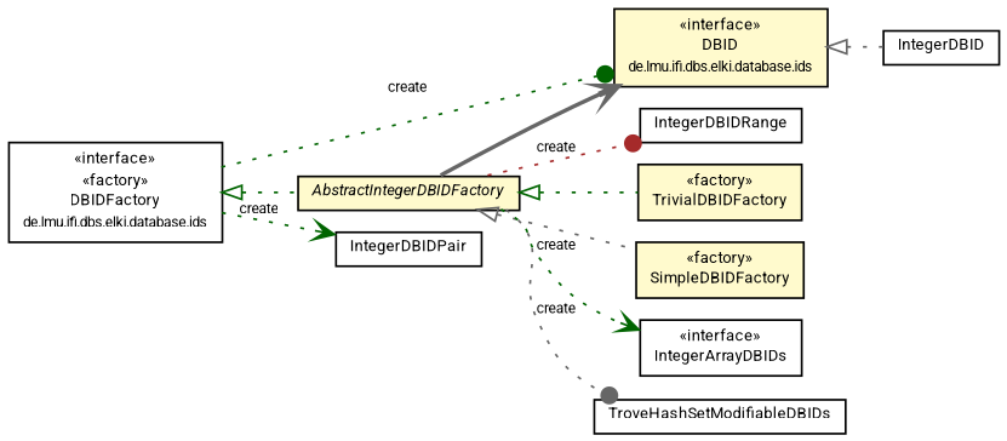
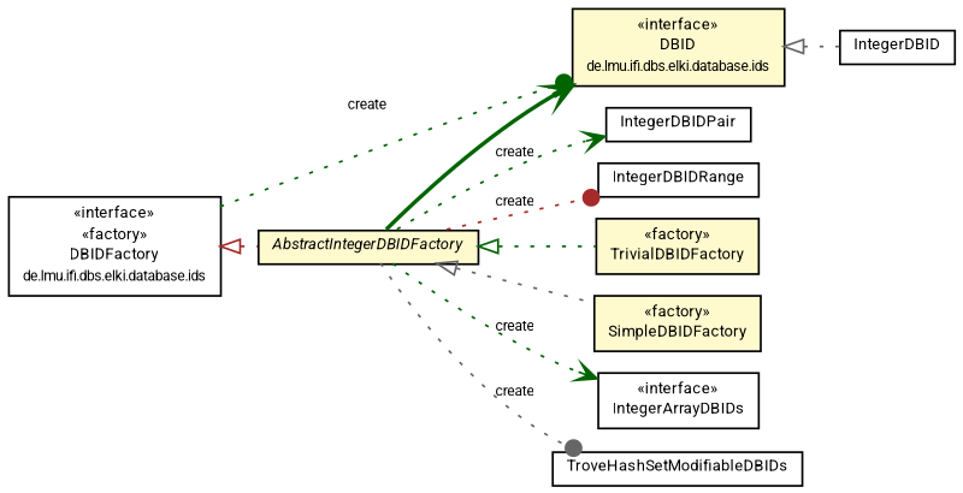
  digraph {
    nodesep=0.15
    rankdir=LR
    ranksep=0.25
    node [fontcolor=black fontname=Roboto fontsize=8 margin=0 shape=plaintext]
    edge [color=darkgreen fontname=Roboto fontsize=7 labelfontname=Roboto labelfontsize=7 style=dotted weight=1]
    n1 [height=0 label=<<table title="de.lmu.ifi.dbs.elki.database.ids.DBID" border="0" cellborder="1" cellspacing="0" cellpadding="2" bgcolor="LemonChiffon" href="../DBID.html" target="_parent"> 		<tr><td><table border="0" cellspacing="0" cellpadding="1"> 		<tr><td align="center" balign="center"> &#171;interface&#187; </td></tr> 		<tr><td align="center" balign="center"> <font face="Roboto">DBID</font> </td></tr> 		<tr><td align="center" balign="center"> <font face="Roboto" point-size="7.0">de.lmu.ifi.dbs.elki.database.ids</font> </td></tr> 		</table></td></tr> 		</table>> width=0]
    n2 [height=0 label=<<table title="de.lmu.ifi.dbs.elki.database.ids.integer.IntegerDBID" border="0" cellborder="1" cellspacing="0" cellpadding="2" href="IntegerDBID.html" target="_parent"> 		<tr><td><table border="0" cellspacing="0" cellpadding="1"> 		<tr><td align="center" balign="center"> <font face="Roboto">IntegerDBID</font> </td></tr> 		</table></td></tr> 		</table>> width=0]
    n3 [height=0 label=<<table title="de.lmu.ifi.dbs.elki.database.ids.DBIDFactory" border="0" cellborder="1" cellspacing="0" cellpadding="2" href="../DBIDFactory.html" target="_parent"> 		<tr><td><table border="0" cellspacing="0" cellpadding="1"> 		<tr><td align="center" balign="center"> &#171;interface&#187; </td></tr> 		<tr><td align="center" balign="center"> &#171;factory&#187; </td></tr> 		<tr><td align="center" balign="center"> <font face="Roboto">DBIDFactory</font> </td></tr> 		<tr><td align="center" balign="center"> <font face="Roboto" point-size="7.0">de.lmu.ifi.dbs.elki.database.ids</font> </td></tr> 		</table></td></tr> 		</table>> width=0]
    n4 [height=0 label=<<table title="de.lmu.ifi.dbs.elki.database.ids.integer.AbstractIntegerDBIDFactory" border="0" cellborder="1" cellspacing="0" cellpadding="2" bgcolor="lemonChiffon" href="AbstractIntegerDBIDFactory.html" target="_parent"> 		<tr><td><table border="0" cellspacing="0" cellpadding="1"> 		<tr><td align="center" balign="center"> <font face="Roboto"><i>AbstractIntegerDBIDFactory</i></font> </td></tr> 		</table></td></tr> 		</table>> width=0]
    n5 [height=0 label=<<table title="de.lmu.ifi.dbs.elki.database.ids.integer.IntegerDBIDPair" border="0" cellborder="1" cellspacing="0" cellpadding="2" href="IntegerDBIDPair.html" target="_parent"> 		<tr><td><table border="0" cellspacing="0" cellpadding="1"> 		<tr><td align="center" balign="center"> <font face="Roboto">IntegerDBIDPair</font> </td></tr> 		</table></td></tr> 		</table>> width=0]
    n6 [height=0 label=<<table title="de.lmu.ifi.dbs.elki.database.ids.integer.IntegerDBIDRange" border="0" cellborder="1" cellspacing="0" cellpadding="2" href="IntegerDBIDRange.html" target="_parent"> 		<tr><td><table border="0" cellspacing="0" cellpadding="1"> 		<tr><td align="center" balign="center"> <font face="Roboto">IntegerDBIDRange</font> </td></tr> 		</table></td></tr> 		</table>> width=0]
    n7 [height=0 label=<<table title="de.lmu.ifi.dbs.elki.database.ids.integer.TrivialDBIDFactory" border="0" cellborder="1" cellspacing="0" cellpadding="2" bgcolor="LemonChiffon" href="TrivialDBIDFactory.html" target="_parent"> 		<tr><td><table border="0" cellspacing="0" cellpadding="1"> 		<tr><td align="center" balign="center"> &#171;factory&#187; </td></tr> 		<tr><td align="center" balign="center"> <font face="Roboto">TrivialDBIDFactory</font> </td></tr> 		</table></td></tr> 		</table>> width=0]
    n8 [height=0 label=<<table title="de.lmu.ifi.dbs.elki.database.ids.integer.SimpleDBIDFactory" border="0" cellborder="1" cellspacing="0" cellpadding="2" bgcolor="LemonChiffon" href="SimpleDBIDFactory.html" target="_parent"> 		<tr><td><table border="0" cellspacing="0" cellpadding="1"> 		<tr><td align="center" balign="center"> &#171;factory&#187; </td></tr> 		<tr><td align="center" balign="center"> <font face="Roboto">SimpleDBIDFactory</font> </td></tr> 		</table></td></tr> 		</table>> width=0]
    n9 [height=0 label=<<table title="de.lmu.ifi.dbs.elki.database.ids.integer.IntegerArrayDBIDs" border="0" cellborder="1" cellspacing="0" cellpadding="2" href="IntegerArrayDBIDs.html" target="_parent"> 		<tr><td><table border="0" cellspacing="0" cellpadding="1"> 		<tr><td align="center" balign="center"> &#171;interface&#187; </td></tr> 		<tr><td align="center" balign="center"> <font face="Roboto">IntegerArrayDBIDs</font> </td></tr> 		</table></td></tr> 		</table>> width=0]
    n10 [height=0 label=<<table title="TroveHashSetModifiableDBIDs" border="0" cellborder="1" cellspacing="0" cellpadding="2" href="http://docs.oracle.com/javase/7/docs/api/TroveHashSetModifiableDBIDs.html" target="_parent"> 		<tr><td><table border="0" cellspacing="0" cellpadding="1"> 		<tr><td align="center" balign="center"> <font face="Roboto">TroveHashSetModifiableDBIDs</font> </td></tr> 		</table></td></tr> 		</table>> width=0]
    n1 -> n2 [arrowtail=empty color=gray40 dir=back weight=9]
    n3 -> n1 [arrowhead=dot label=create]
-   n3 -> n4 [arrowtail=empty dir=back weight=9]
-   n4 -> n1 [arrowhead=vee color=gray40 style=bold]
-   n3 -> n5 [arrowhead=vee label=create]
+   n3 -> n4 [arrowtail=empty color=brown dir=back weight=9]
+   n4 -> n1 [arrowhead=vee style=bold]
+   n4 -> n5 [arrowhead=vee label=create]
    n4 -> n6 [arrowhead=dot color=brown label=create]
    n4 -> n7 [arrowtail=empty dir=back weight=10]
    n4 -> n8 [arrowtail=empty color=gray40 dir=back weight=10]
    n4 -> n9 [arrowhead=vee label=create]
    n4 -> n10 [arrowhead=dot color=gray40 label=create]
  }
